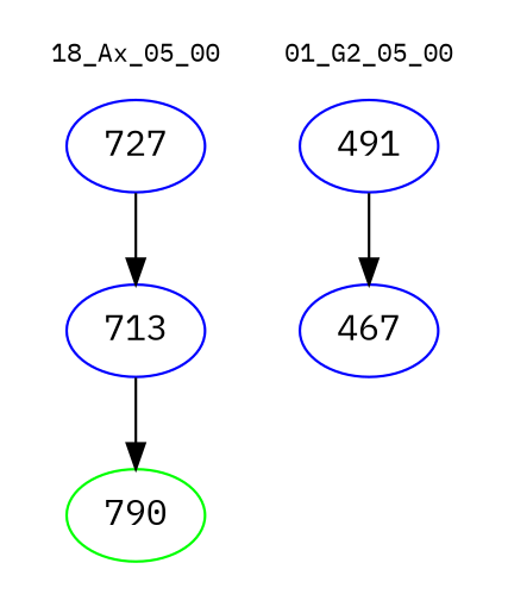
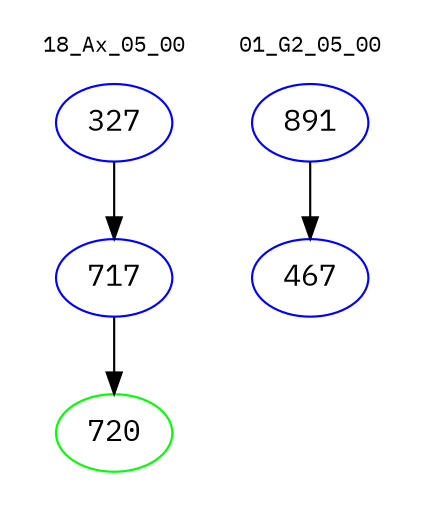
  digraph {
    fontname="IBM Plex Mono"
    node [color=blue fontname="IBM Plex Mono"]
    edge [color=black fontname="IBM Plex Mono"]
-   n1 [label=727]
-   n2 [label=713]
-   n3 [color=green label=790]
-   n4 [label=491]
+   n1 [label=327]
+   n2 [label=717]
+   n3 [color=green label=720]
+   n4 [label=891]
    n5 [label=467]
    subgraph cluster_1 {
      color=white
      fontsize=10
      label="18_Ax_05_00"
      n1
      n2
      n3
    }
    subgraph cluster_2 {
      color=white
      fontsize=10
      label="01_G2_05_00"
      n4
      n5
    }
    n1 -> n2
    n2 -> n3
    n4 -> n5
  }
